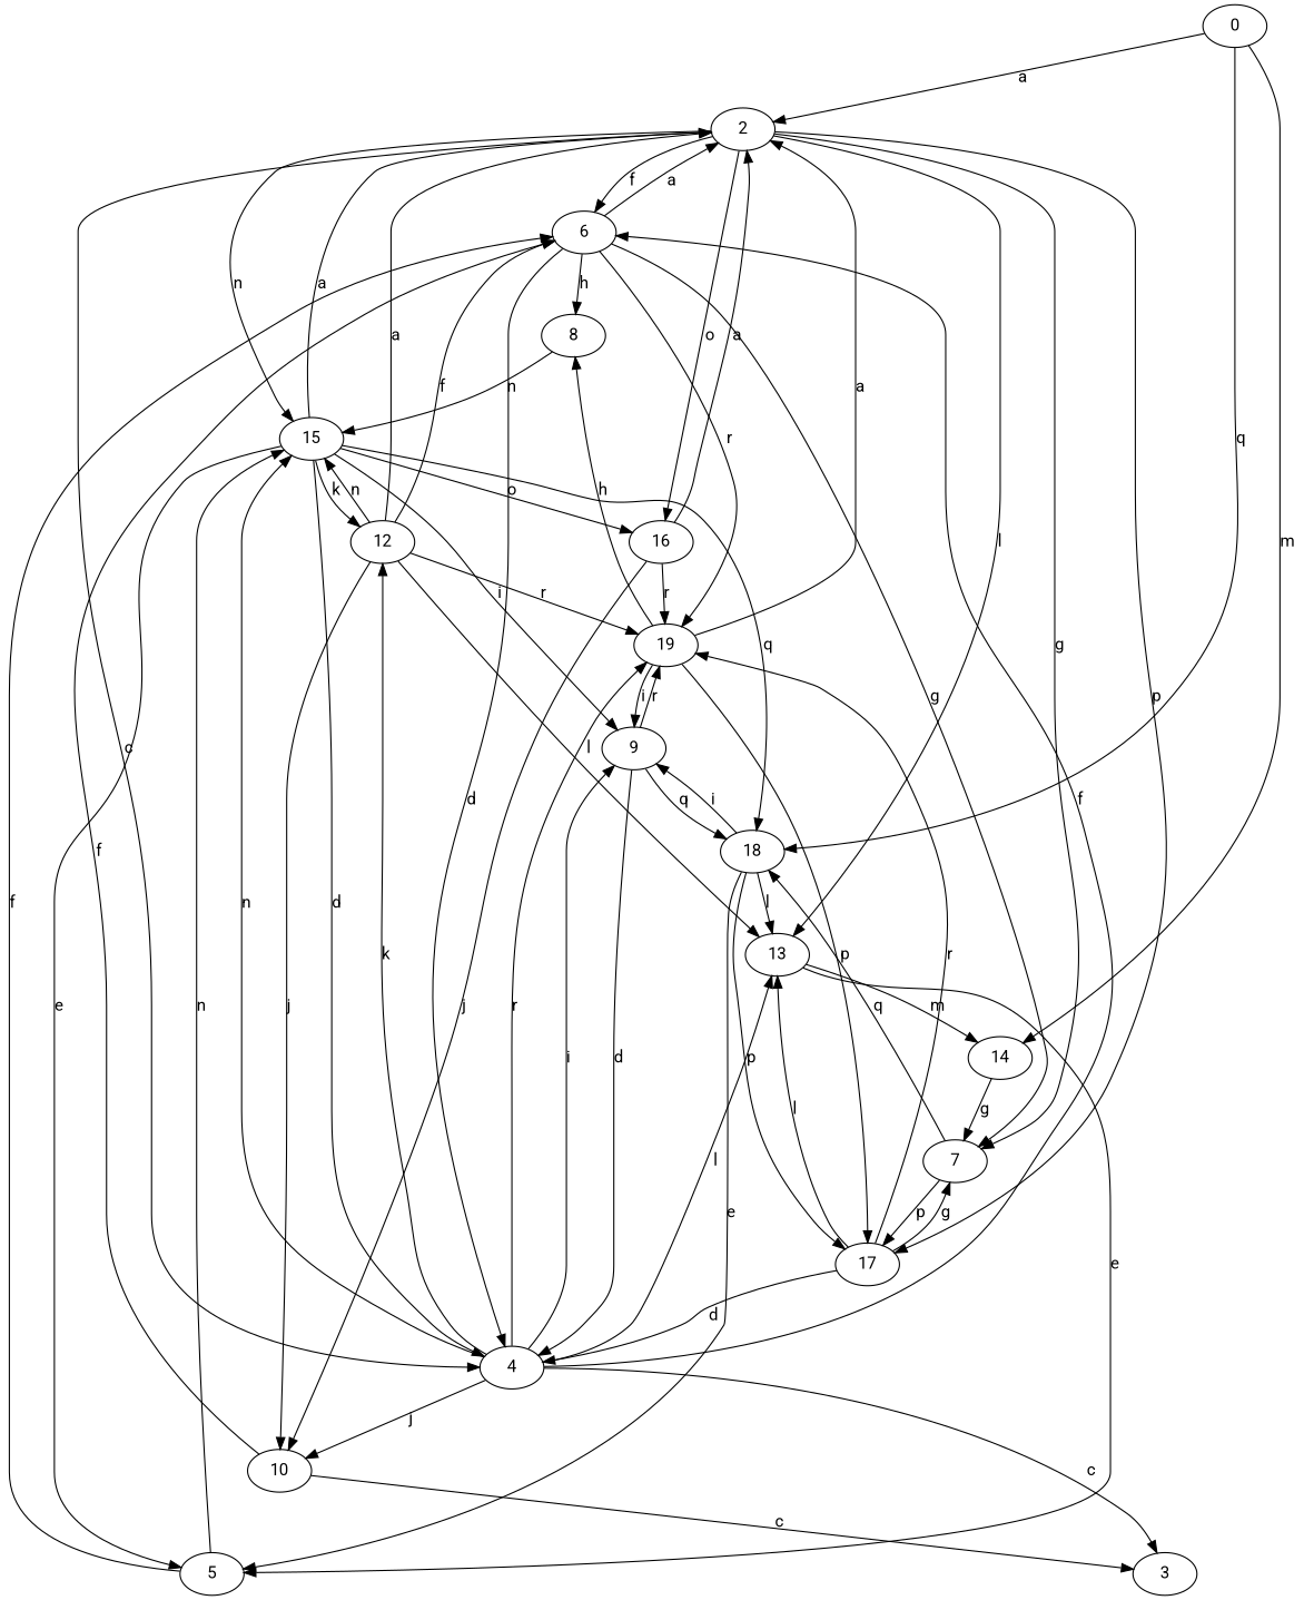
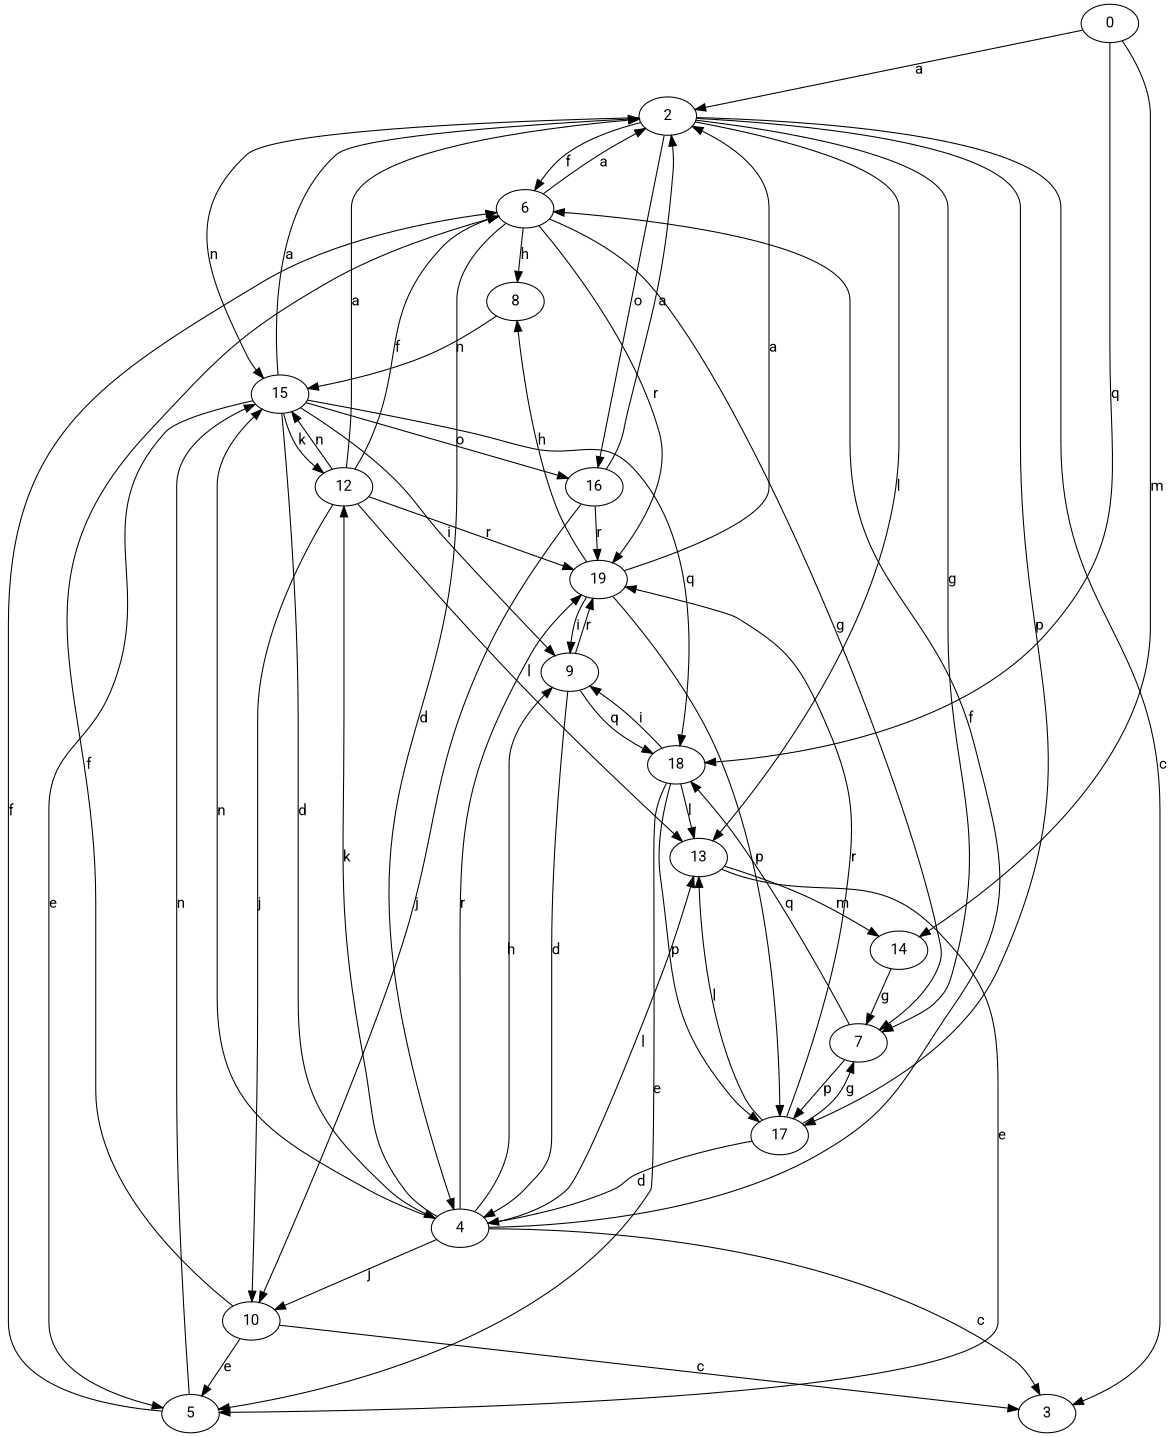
  strict digraph {
    fontname=Roboto
    node [fontname=Roboto]
    edge [fontname=Roboto]
    0
    2
    14
    18
    3
    6
    7
    13
    15
    16
    17
    9
    5
    4
    19
    12
    10
    8
    0 -> 2 [label=a]
    0 -> 14 [label=m]
    0 -> 18 [label=q]
-   2 -> 4 [label=c]
+   2 -> 3 [label=c]
    2 -> 6 [label=f]
    2 -> 7 [label=g]
    2 -> 13 [label=l]
    2 -> 15 [label=n]
    2 -> 16 [label=o]
    2 -> 17 [label=p]
    14 -> 7 [label=g]
    18 -> 13 [label=l]
    18 -> 17 [label=p]
    18 -> 9 [label=i]
    18 -> 5 [label=e]
    6 -> 2 [label=a]
    6 -> 7 [label=g]
    6 -> 4 [label=d]
    6 -> 19 [label=r]
    6 -> 8 [label=h]
    7 -> 18 [label=q]
    7 -> 17 [label=p]
    13 -> 14 [label=m]
    13 -> 5 [label=e]
    15 -> 2 [label=a]
    15 -> 18 [label=q]
    15 -> 16 [label=o]
    15 -> 9 [label=i]
    15 -> 5 [label=e]
    15 -> 4 [label=d]
    15 -> 12 [label=k]
    16 -> 2 [label=a]
    16 -> 19 [label=r]
    16 -> 10 [label=j]
    17 -> 7 [label=g]
    17 -> 13 [label=l]
    17 -> 4 [label=d]
    17 -> 19 [label=r]
    9 -> 18 [label=q]
    9 -> 4 [label=d]
    9 -> 19 [label=r]
    5 -> 6 [label=f]
    5 -> 15 [label=n]
    4 -> 3 [label=c]
    4 -> 6 [label=f]
    4 -> 13 [label=l]
    4 -> 15 [label=n]
-   4 -> 9 [label=i]
+   4 -> 9 [label=h]
    4 -> 19 [label=r]
    4 -> 12 [label=k]
    4 -> 10 [label=j]
    19 -> 2 [label=a]
    19 -> 17 [label=p]
    19 -> 9 [label=i]
    19 -> 8 [label=h]
    12 -> 2 [label=a]
    12 -> 6 [label=f]
    12 -> 13 [label=l]
    12 -> 15 [label=n]
    12 -> 19 [label=r]
    12 -> 10 [label=j]
    10 -> 3 [label=c]
    10 -> 6 [label=f]
+   10 -> 5 [label=e]
    8 -> 15 [label=n]
  }
